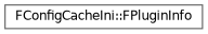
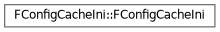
  digraph {
    rankdir=LR
-   n1 [color=grey40 fillcolor=white fontname=Helvetica fontsize=10 height=0.2 label="FConfigCacheIni::FPluginInfo" shape=box style=filled width=0.4]
+   n1 [color=grey40 fillcolor=white fontname=Helvetica fontsize=10 height=0.2 label="FConfigCacheIni::FConfigCacheIni" shape=box style=filled width=0.4]
  }
